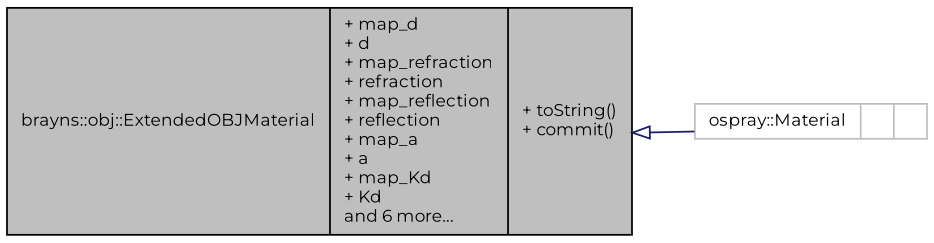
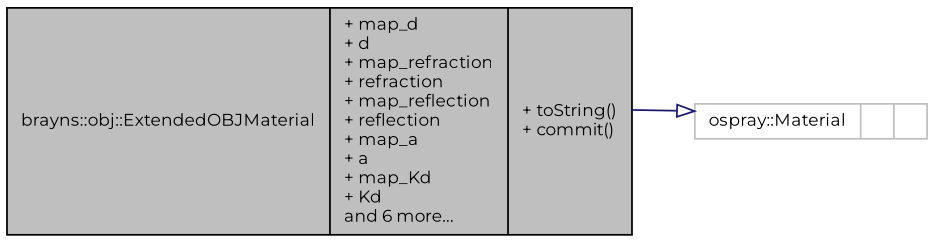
  digraph {
    rankdir=LR
    fontname=Montserrat
    node [fontname=Montserrat fontsize=10 shape=record style=filled]
    n1 [color=black fillcolor=grey75 fontcolor=black height=0.2 label="{brayns::obj::ExtendedOBJMaterial\n|+ map_d\l+ d\l+ map_refraction\l+ refraction\l+ map_reflection\l+ reflection\l+ map_a\l+ a\l+ map_Kd\l+ Kd\land 6 more...\l|+ toString()\l+ commit()\l}" width=0.4]
    n2 [color=grey75 fillcolor=white height=0.2 label="{ospray::Material\n||}" width=0.4]
-   n1 -> n2 [arrowtail=onormal color=midnightblue dir=back fontname=Montserrat fontsize=10 labelfontname=Sans labelfontsize=10 style=solid]
+   n2 -> n1 [arrowtail=onormal color=midnightblue dir=back fontname=Montserrat fontsize=10 labelfontname=Sans labelfontsize=10 style=solid]
  }
